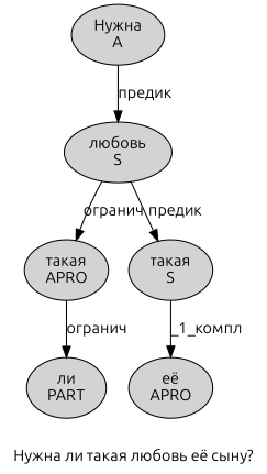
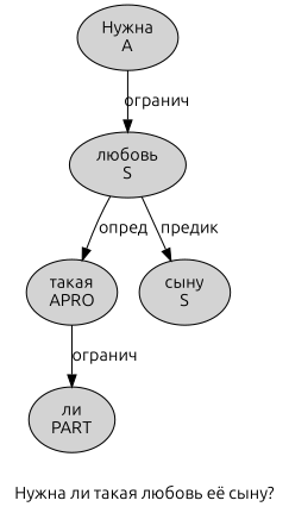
  digraph {
    fontname=Ubuntu
    label="Нужна ли такая любовь её сыну?"
    node [fillcolor=lightgray fontname=Ubuntu penwidth=1 shape=ellipse style=filled]
    edge [fontname=Ubuntu]
    n1 [label="Нужна\nA"]
    n2 [label="любовь\nS"]
    n3 [label="ли\nPART"]
    n4 [label="такая\nAPRO"]
-   n5 [label="такая\nS"]
-   n6 [label="её\nAPRO"]
-   n1 -> n2 [label="предик"]
-   n2 -> n4 [label="огранич"]
+   n5 [label="сыну\nS"]
+   n1 -> n2 [label="огранич"]
+   n2 -> n4 [label="опред"]
    n2 -> n5 [label="предик"]
    n4 -> n3 [label="огранич"]
-   n5 -> n6 [label="_1_компл"]
  }
